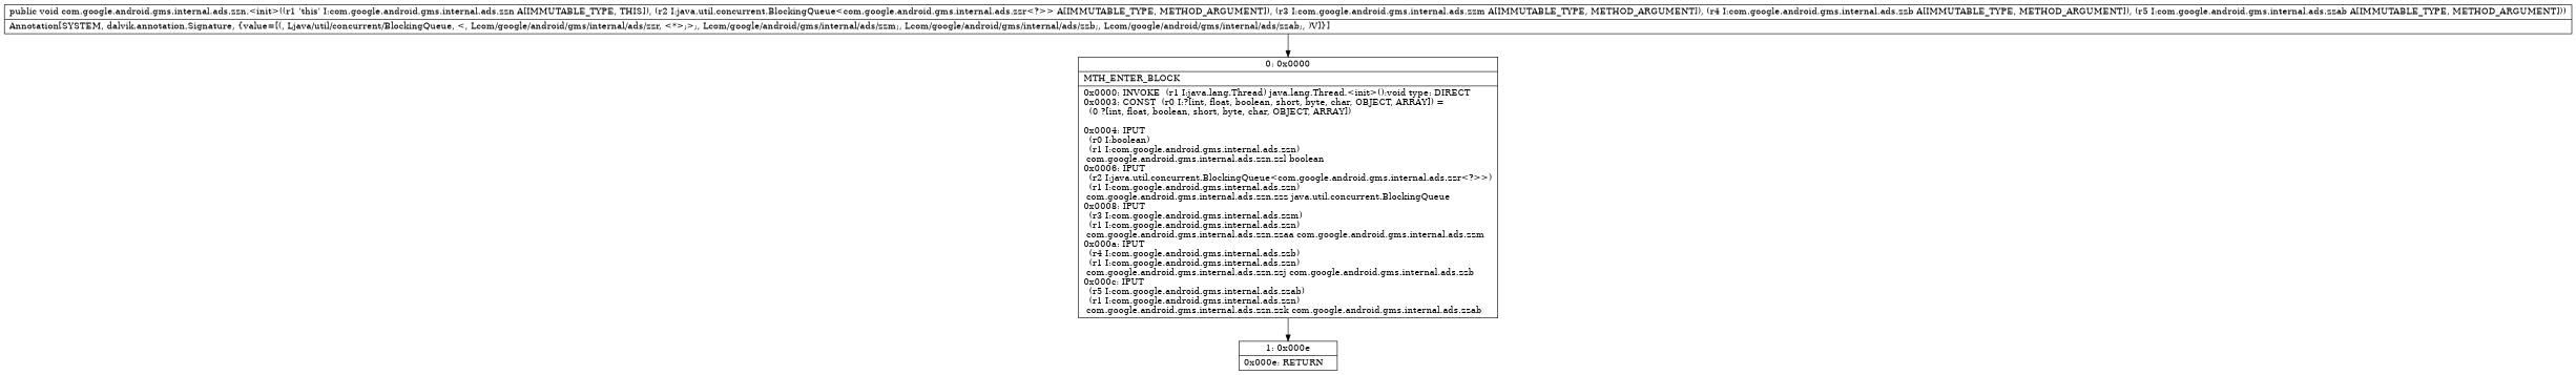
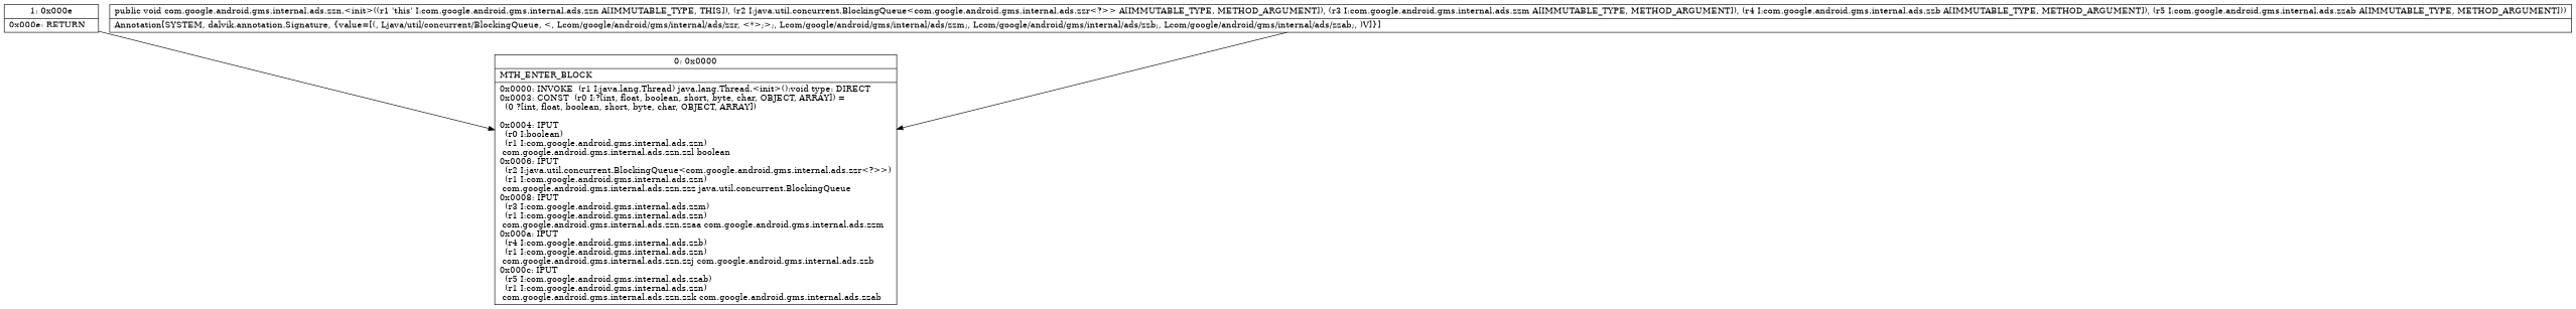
  digraph {
    node [shape=record]
    n1 [label="{0\:\ 0x0000|MTH_ENTER_BLOCK\l|0x0000: INVOKE  (r1 I:java.lang.Thread) java.lang.Thread.\<init\>():void type: DIRECT \l0x0003: CONST  (r0 I:?[int, float, boolean, short, byte, char, OBJECT, ARRAY]) = \l  (0 ?[int, float, boolean, short, byte, char, OBJECT, ARRAY])\l \l0x0004: IPUT  \l  (r0 I:boolean)\l  (r1 I:com.google.android.gms.internal.ads.zzn)\l com.google.android.gms.internal.ads.zzn.zzl boolean \l0x0006: IPUT  \l  (r2 I:java.util.concurrent.BlockingQueue\<com.google.android.gms.internal.ads.zzr\<?\>\>)\l  (r1 I:com.google.android.gms.internal.ads.zzn)\l com.google.android.gms.internal.ads.zzn.zzz java.util.concurrent.BlockingQueue \l0x0008: IPUT  \l  (r3 I:com.google.android.gms.internal.ads.zzm)\l  (r1 I:com.google.android.gms.internal.ads.zzn)\l com.google.android.gms.internal.ads.zzn.zzaa com.google.android.gms.internal.ads.zzm \l0x000a: IPUT  \l  (r4 I:com.google.android.gms.internal.ads.zzb)\l  (r1 I:com.google.android.gms.internal.ads.zzn)\l com.google.android.gms.internal.ads.zzn.zzj com.google.android.gms.internal.ads.zzb \l0x000c: IPUT  \l  (r5 I:com.google.android.gms.internal.ads.zzab)\l  (r1 I:com.google.android.gms.internal.ads.zzn)\l com.google.android.gms.internal.ads.zzn.zzk com.google.android.gms.internal.ads.zzab \l}"]
    n2 [label="{1\:\ 0x000e|0x000e: RETURN   \l}"]
    n3 [label="{public void com.google.android.gms.internal.ads.zzn.\<init\>((r1 'this' I:com.google.android.gms.internal.ads.zzn A[IMMUTABLE_TYPE, THIS]), (r2 I:java.util.concurrent.BlockingQueue\<com.google.android.gms.internal.ads.zzr\<?\>\> A[IMMUTABLE_TYPE, METHOD_ARGUMENT]), (r3 I:com.google.android.gms.internal.ads.zzm A[IMMUTABLE_TYPE, METHOD_ARGUMENT]), (r4 I:com.google.android.gms.internal.ads.zzb A[IMMUTABLE_TYPE, METHOD_ARGUMENT]), (r5 I:com.google.android.gms.internal.ads.zzab A[IMMUTABLE_TYPE, METHOD_ARGUMENT]))  | Annotation[SYSTEM, dalvik.annotation.Signature, \{value=[(, Ljava\/util\/concurrent\/BlockingQueue, \<, Lcom\/google\/android\/gms\/internal\/ads\/zzr, \<*\>;\>;, Lcom\/google\/android\/gms\/internal\/ads\/zzm;, Lcom\/google\/android\/gms\/internal\/ads\/zzb;, Lcom\/google\/android\/gms\/internal\/ads\/zzab;, )V]\}]\l}"]
-   n1 -> n2
+   n2 -> n1
    n3 -> n1
  }
